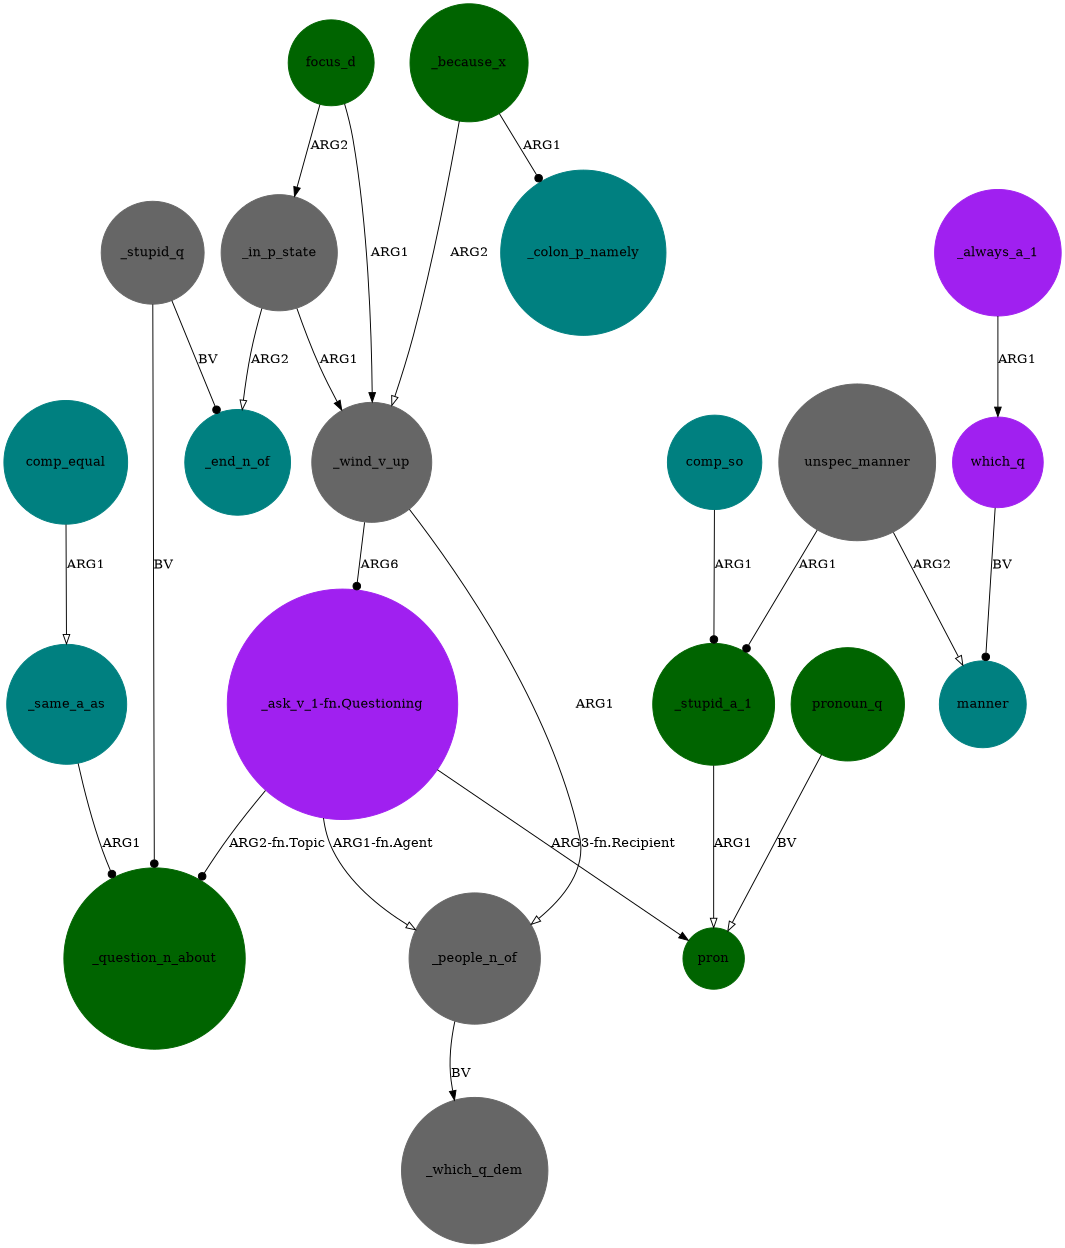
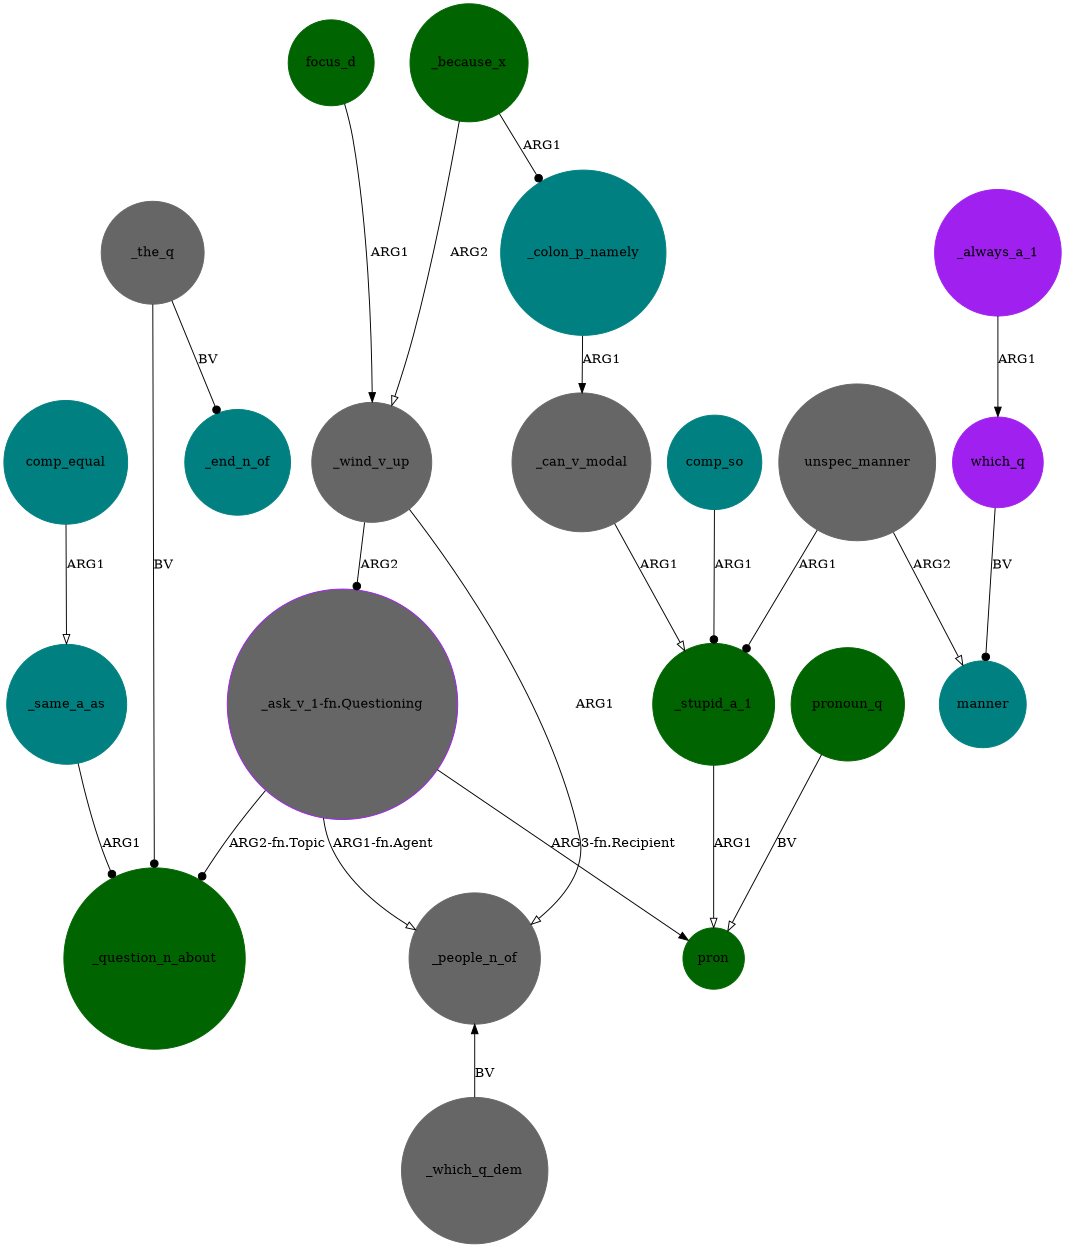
  digraph {
    node [color=gray40 shape=circle style=filled]
    edge [arrowhead=onormal]
    _stupid_a_1 [color=darkgreen]
    pron [color=darkgreen]
    _colon_p_namely [color=teal]
+   _can_v_modal
    focus_d [color=darkgreen]
    _wind_v_up
-   _in_p_state
    _people_n_of
-   "_ask_v_1-fn.Questioning" [color=purple]
+   "_ask_v_1-fn.Questioning" [color=purple fillcolor=gray40]
    _end_n_of [color=teal]
    _question_n_about [color=darkgreen]
    n12 [label=_which_q_dem]
-   _the_q [label=_stupid_q]
+   _the_q
    which_q [color=purple]
    manner [color=teal]
    pronoun_q [color=darkgreen]
    comp_equal [color=teal]
    _same_a_as [color=teal]
    _because_x [color=darkgreen]
    comp_so [color=teal]
    _always_a_1 [color=purple]
    unspec_manner
    _stupid_a_1 -> pron [label=ARG1]
+   _colon_p_namely -> _can_v_modal [arrowhead=normal label=ARG1]
+   _can_v_modal -> _stupid_a_1 [label=ARG1]
    focus_d -> _wind_v_up [arrowhead=normal label=ARG1]
-   focus_d -> _in_p_state [arrowhead=normal label=ARG2]
    _wind_v_up -> _people_n_of [label=ARG1]
-   _wind_v_up -> "_ask_v_1-fn.Questioning" [arrowhead=dot label=ARG6]
-   _in_p_state -> _wind_v_up [arrowhead=normal label=ARG1]
-   _in_p_state -> _end_n_of [label=ARG2]
+   _wind_v_up -> "_ask_v_1-fn.Questioning" [arrowhead=dot label=ARG2]
    "_ask_v_1-fn.Questioning" -> pron [arrowhead=normal label="ARG3-fn.Recipient"]
    "_ask_v_1-fn.Questioning" -> _people_n_of [label="ARG1-fn.Agent"]
    "_ask_v_1-fn.Questioning" -> _question_n_about [arrowhead=dot label="ARG2-fn.Topic"]
-   _people_n_of -> n12 [arrowhead=normal label=BV]
+   n12 -> _people_n_of [arrowhead=normal label=BV]
    _the_q -> _end_n_of [arrowhead=dot label=BV]
    _the_q -> _question_n_about [arrowhead=dot label=BV]
    which_q -> manner [arrowhead=dot label=BV]
    pronoun_q -> pron [label=BV]
    comp_equal -> _same_a_as [label=ARG1]
    _same_a_as -> _question_n_about [arrowhead=dot label=ARG1]
    _because_x -> _colon_p_namely [arrowhead=dot label=ARG1]
    _because_x -> _wind_v_up [label=ARG2]
    comp_so -> _stupid_a_1 [arrowhead=dot label=ARG1]
    _always_a_1 -> which_q [arrowhead=normal label=ARG1]
    unspec_manner -> _stupid_a_1 [arrowhead=dot label=ARG1]
    unspec_manner -> manner [label=ARG2]
  }
